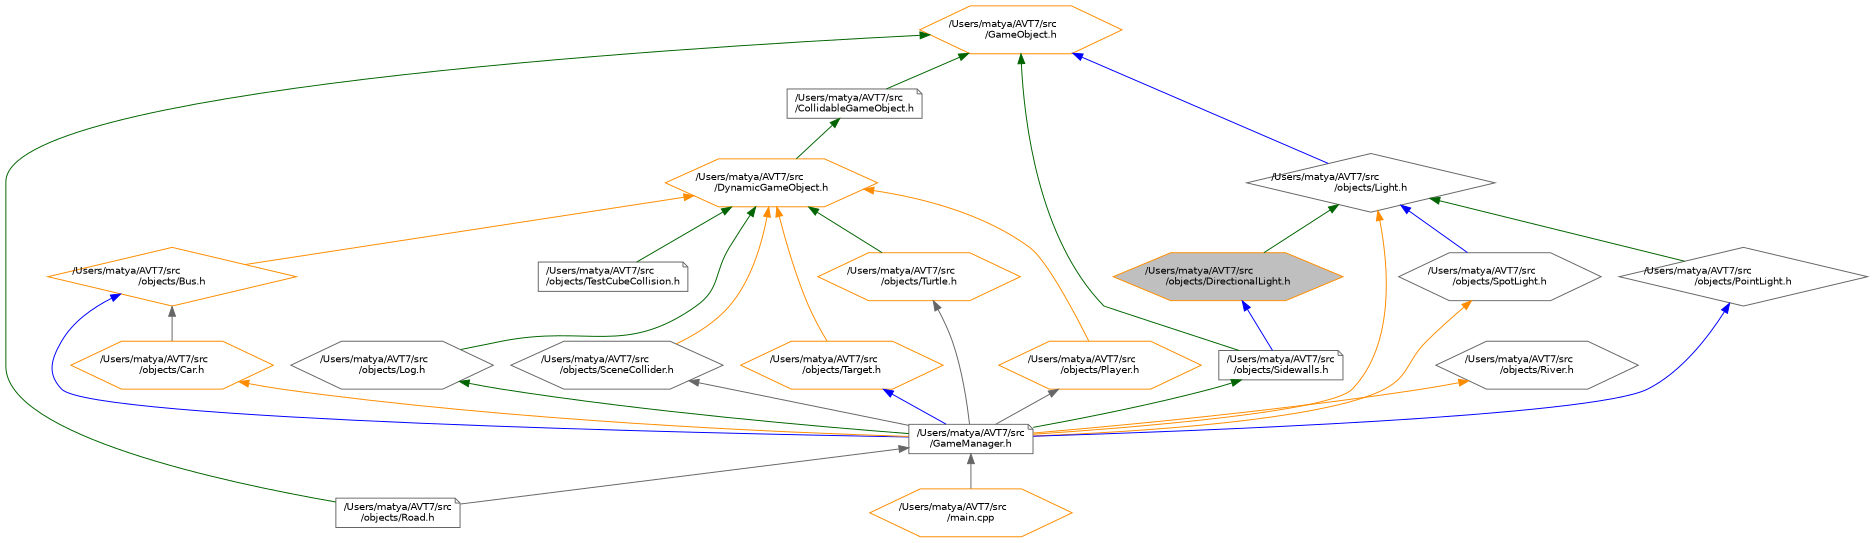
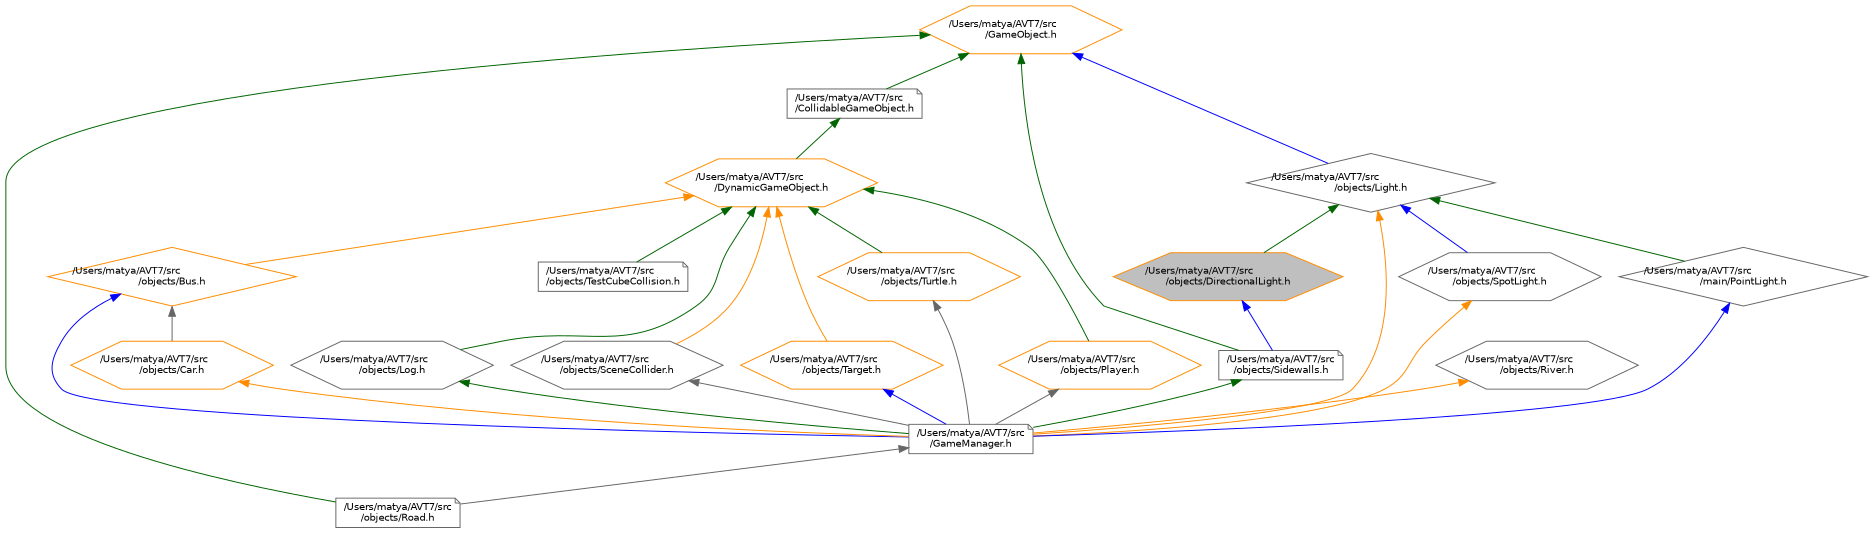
  digraph {
    node [color=gray40 fillcolor=white fontname=Helvetica fontsize=10 shape=hexagon style=filled]
    edge [color=darkgreen dir=back fontname=Helvetica fontsize=10 labelfontname=Helvetica labelfontsize=10 style=solid]
    n1 [color=darkorange fillcolor=grey75 fontcolor=black height=0.2 label="/Users/matya/AVT7/src\l/objects/DirectionalLight.h" width=0.4]
    n2 [height=0.2 label="/Users/matya/AVT7/src\l/objects/Sidewalls.h" shape=note width=0.4]
    n3 [height=0.2 label="/Users/matya/AVT7/src\l/GameManager.h" shape=note width=0.4]
    n4 [height=0.2 label="/Users/matya/AVT7/src\l/objects/Road.h" shape=note width=0.4]
-   n5 [color=darkorange height=0.2 label="/Users/matya/AVT7/src\l/main.cpp" width=0.4]
    n6 [color=darkorange height=0.2 label="/Users/matya/AVT7/src\l/GameObject.h" width=0.4]
    n7 [height=0.2 label="/Users/matya/AVT7/src\l/CollidableGameObject.h" shape=note width=0.4]
    n8 [height=0.2 label="/Users/matya/AVT7/src\l/objects/Light.h" shape=diamond width=0.4]
    n9 [color=darkorange height=0.2 label="/Users/matya/AVT7/src\l/DynamicGameObject.h" width=0.4]
    n10 [height=0.2 label="/Users/matya/AVT7/src\l/objects/SpotLight.h" width=0.4]
-   n11 [height=0.2 label="/Users/matya/AVT7/src\l/objects/PointLight.h" shape=diamond width=0.4]
+   n11 [height=0.2 label="/Users/matya/AVT7/src\l/main/PointLight.h" shape=diamond width=0.4]
    n12 [height=0.2 label="/Users/matya/AVT7/src\l/objects/River.h" width=0.4]
    n13 [color=darkorange height=0.2 label="/Users/matya/AVT7/src\l/objects/Player.h" width=0.4]
    n14 [color=darkorange height=0.2 label="/Users/matya/AVT7/src\l/objects/Bus.h" shape=diamond width=0.4]
    n15 [height=0.2 label="/Users/matya/AVT7/src\l/objects/Log.h" width=0.4]
    n16 [height=0.2 label="/Users/matya/AVT7/src\l/objects/SceneCollider.h" width=0.4]
    n17 [color=darkorange height=0.2 label="/Users/matya/AVT7/src\l/objects/Target.h" width=0.4]
    n18 [color=darkorange height=0.2 label="/Users/matya/AVT7/src\l/objects/Turtle.h" width=0.4]
    n19 [height=0.2 label="/Users/matya/AVT7/src\l/objects/TestCubeCollision.h" shape=note width=0.4]
    n20 [color=darkorange height=0.2 label="/Users/matya/AVT7/src\l/objects/Car.h" width=0.4]
    n1 -> n2 [color=blue]
    n2 -> n3
    n3 -> n4 [color=gray40]
-   n3 -> n5 [color=gray40]
    n6 -> n2
    n6 -> n4
    n6 -> n7
    n6 -> n8 [color=blue]
    n7 -> n9
    n8 -> n1
    n8 -> n3 [color=darkorange]
    n8 -> n10 [color=blue]
    n8 -> n11
-   n9 -> n13 [color=darkorange]
+   n9 -> n13
    n9 -> n14 [color=darkorange]
    n9 -> n15
    n9 -> n16 [color=darkorange]
    n9 -> n17 [color=darkorange]
    n9 -> n18
    n9 -> n19
    n10 -> n3 [color=darkorange]
    n11 -> n3 [color=blue]
    n12 -> n3 [color=darkorange]
    n13 -> n3 [color=gray40]
    n14 -> n3 [color=blue]
    n14 -> n20 [color=gray40]
    n15 -> n3
    n16 -> n3 [color=gray40]
    n17 -> n3 [color=blue]
    n18 -> n3 [color=gray40]
    n20 -> n3 [color=darkorange]
  }
